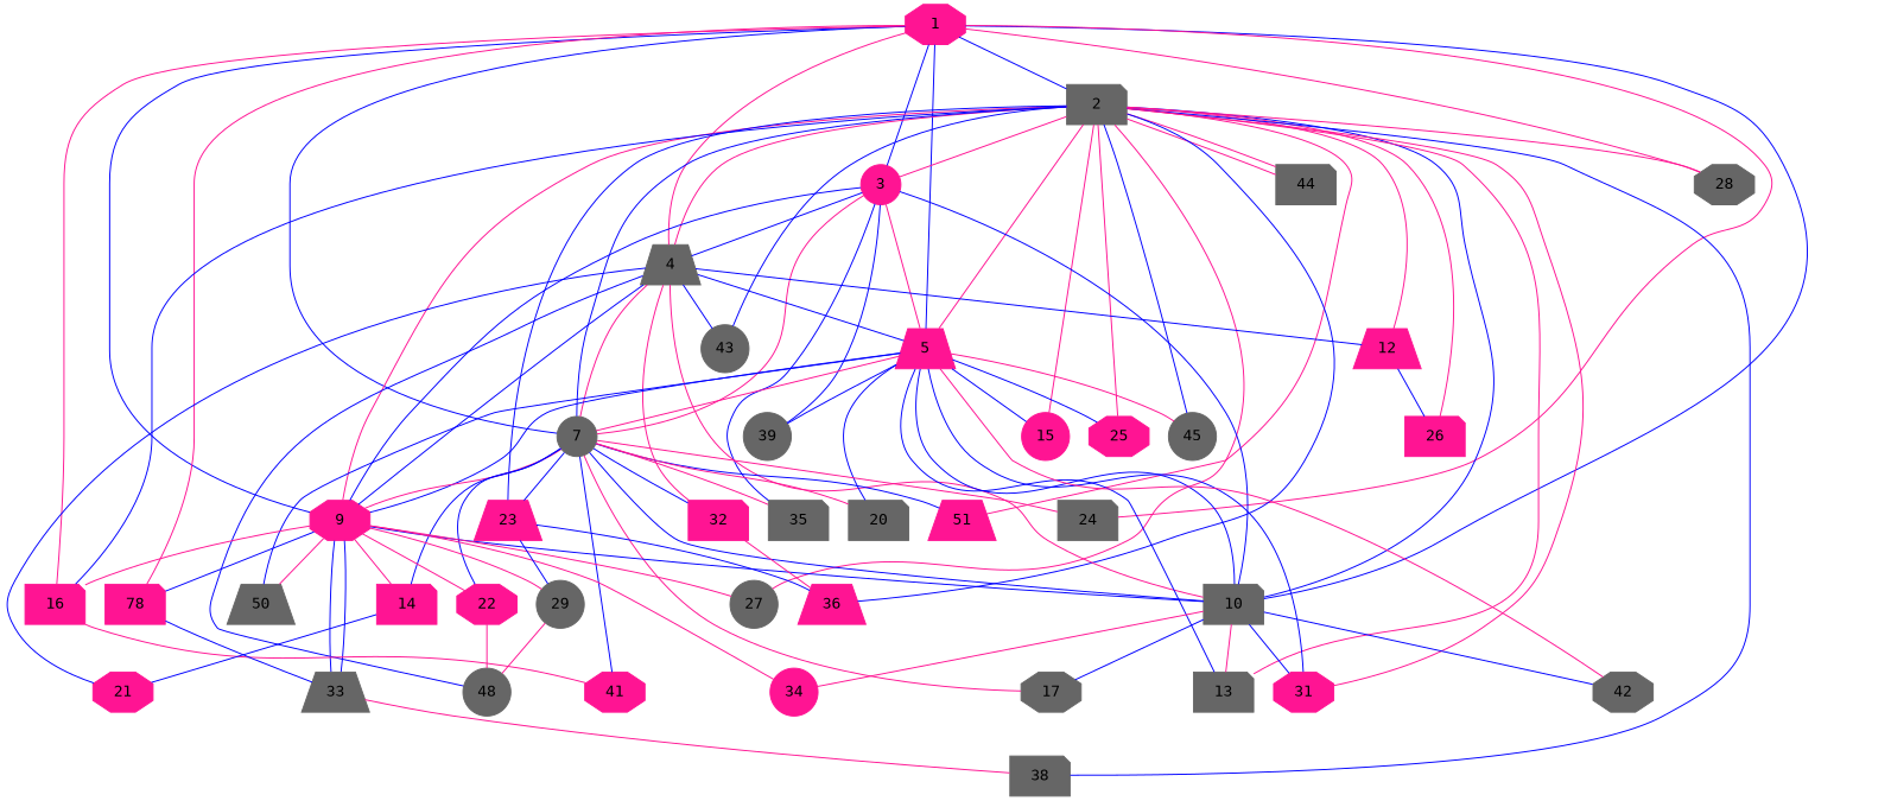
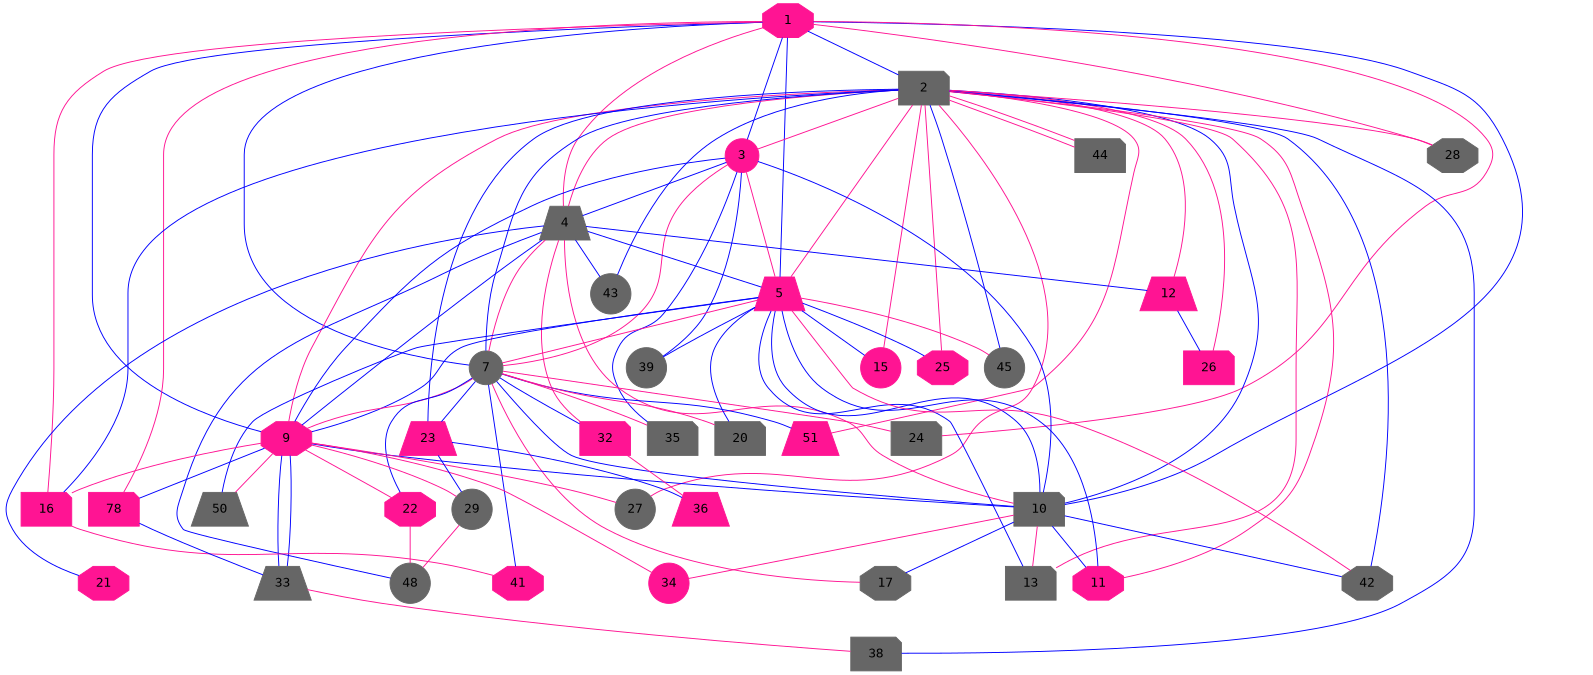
  graph {
    fontname="DejaVu Sans Mono"
    node [color=gray40 fontname="DejaVu Sans Mono" shape=note style=filled]
    edge [color=blue fontname="DejaVu Sans Mono"]
    1 [color=deeppink shape=octagon super="+8"]
    2 [super="+11"]
    3 [color=deeppink shape=circle super="+53"]
    4 [shape=trapezium super="+19"]
    5 [color=deeppink shape=trapezium super="+6"]
    7 [shape=circle super="+30"]
    9 [color=deeppink shape=octagon super="+49"]
    10 [super="+37"]
    16 [color=deeppink super="+57"]
    n10 [color=deeppink label=78]
    24
    28 [shape=octagon]
    12 [color=deeppink shape=trapezium]
    13 [super="+40"]
    15 [color=deeppink shape=circle]
    23 [color=deeppink shape=trapezium super="+47"]
    25 [color=deeppink shape=octagon]
    26 [color=deeppink]
    27 [shape=circle]
-   31 [color=deeppink shape=octagon super="+46"]
+   31 [color=deeppink shape=octagon super="+46" label=11]
    38
    42 [shape=octagon super="+55"]
    43 [shape=circle]
    44
    45 [shape=circle]
    51 [color=deeppink shape=trapezium]
    35
    39 [shape=circle]
    21 [color=deeppink shape=octagon]
    32 [color=deeppink]
    48 [shape=circle super="+52"]
    20
    50 [shape=trapezium]
-   14 [color=deeppink]
    17 [shape=octagon]
    22 [color=deeppink shape=octagon]
    41 [color=deeppink shape=octagon super="+54"]
    29 [shape=circle]
    33 [shape=trapezium super="+56"]
    34 [color=deeppink shape=circle]
    36 [color=deeppink shape=trapezium]
    1 -- 2 [weight=3]
    1 -- 3 [weight=2]
    1 -- 4 [color=deeppink weight=2]
    1 -- 5 [weight=4]
    1 -- 7 [weight=2]
    1 -- 9 [weight=3]
    1 -- 10 [weight=2]
    1 -- 16 [color=deeppink]
    1 -- n10 [color=deeppink]
    1 -- 24 [color=deeppink]
    1 -- 28 [color=deeppink]
    2 -- 3 [color=deeppink]
    2 -- 4 [color=deeppink weight=2]
    2 -- 5 [color=deeppink weight=2]
    2 -- 7
    2 -- 9 [color=deeppink]
    2 -- 10
    2 -- 16
    2 -- 28 [color=deeppink]
    2 -- 12 [color=deeppink]
    2 -- 13 [color=deeppink]
    2 -- 15 [color=deeppink]
    2 -- 23 [weight=2]
    2 -- 25 [color=deeppink]
    2 -- 26 [color=deeppink]
    2 -- 27 [color=deeppink]
    2 -- 31 [color=deeppink]
    2 -- 38
-   2 -- 36
+   2 -- 42
    2 -- 43
    2 -- 44 [color=deeppink]
    2 -- 44 [color=deeppink]
    2 -- 45
    2 -- 51 [color=deeppink]
    3 -- 4
    3 -- 5 [color=deeppink weight=2]
    3 -- 7 [color=deeppink weight=2]
    3 -- 9
    3 -- 10
    3 -- 35
    3 -- 39
    4 -- 5 [weight=2]
    4 -- 7 [color=deeppink]
    4 -- 9
    4 -- 10 [color=deeppink weight=2]
    4 -- 12
    4 -- 43
    4 -- 21
    4 -- 32 [color=deeppink]
    4 -- 48
    5 -- 7 [color=deeppink weight=2]
    5 -- 9 [weight=2]
    5 -- 10 [weight=2]
    5 -- 13
    5 -- 15
    5 -- 25
    5 -- 31
    5 -- 42 [color=deeppink]
    5 -- 45 [color=deeppink]
    5 -- 39
    5 -- 20
    5 -- 50
    7 -- 9 [color=deeppink]
    7 -- 10
    7 -- 24 [color=deeppink]
    7 -- 23
    7 -- 51
    7 -- 35 [color=deeppink weight=2]
    7 -- 32
    7 -- 20 [color=deeppink]
-   7 -- 14
    7 -- 17 [color=deeppink]
    7 -- 22
    7 -- 41 [weight=2]
    9 -- 10
    9 -- 16 [color=deeppink]
    9 -- n10
    9 -- 27 [color=deeppink]
    9 -- 50 [color=deeppink]
-   9 -- 14 [color=deeppink]
    9 -- 22 [color=deeppink]
    9 -- 29 [color=deeppink]
    9 -- 33
    9 -- 33
    9 -- 34 [color=deeppink]
    10 -- 13 [color=deeppink]
    10 -- 31
    10 -- 42
    10 -- 17
    10 -- 34 [color=deeppink]
    16 -- 41 [color=deeppink]
    n10 -- 33
    12 -- 26
    23 -- 29
    23 -- 36
    32 -- 36 [color=deeppink]
-   14 -- 21
    22 -- 48 [color=deeppink]
    29 -- 48 [color=deeppink]
    33 -- 38 [color=deeppink]
  }
